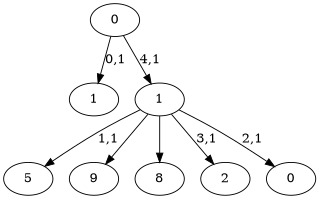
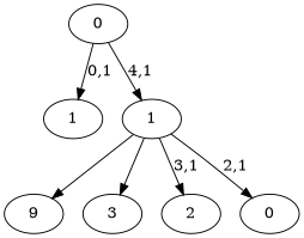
  digraph {
-   n1 [label=5]
    n2 [label=9]
-   n3 [label=8]
+   n3 [label=3]
    n4 [label=2]
    n5 [label=1]
    n6 [label=0]
    1
    0
-   1 -> n1 [label="1,1"]
    1 -> n2
    1 -> n3
    1 -> n4 [label="3,1"]
    1 -> n6 [label="2,1"]
    0 -> n5 [label="0,1"]
    0 -> 1 [label="4,1"]
  }
